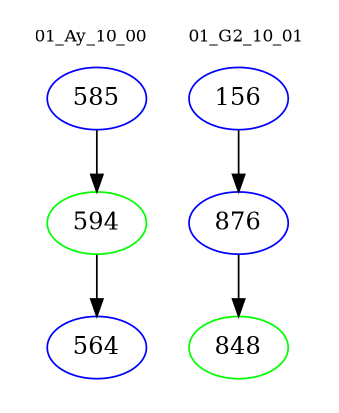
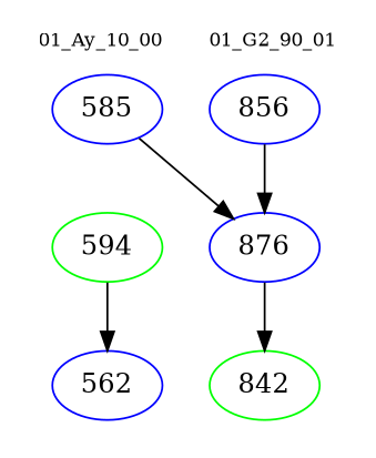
  digraph {
    node [color=blue]
    edge [color=black]
    n1 [label=585]
-   n2 [label=564]
+   n2 [label=562]
    n3 [color=green label=594]
-   n4 [label=156]
-   n5 [color=green label=848]
+   n4 [label=856]
+   n5 [color=green label=842]
    n6 [label=876]
    subgraph cluster_1 {
      color=white
      fontsize=10
      label="01_Ay_10_00"
      n1
      n2
      n3
    }
    subgraph cluster_2 {
      color=white
      fontsize=10
-     label="01_G2_10_01"
+     label="01_G2_90_01"
      n4
      n5
      n6
    }
-   n1 -> n3
+   n1 -> n6
    n3 -> n2
    n4 -> n6
    n6 -> n5
  }
